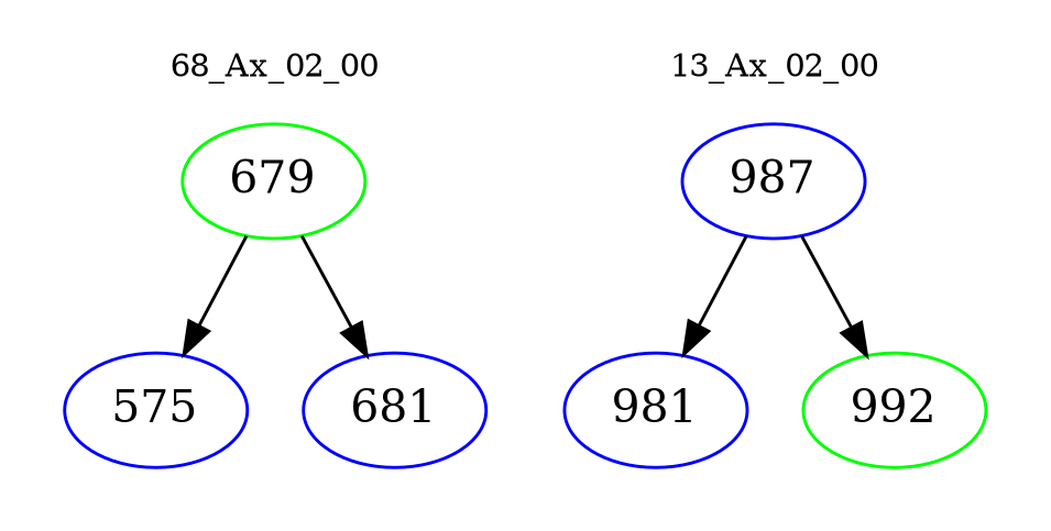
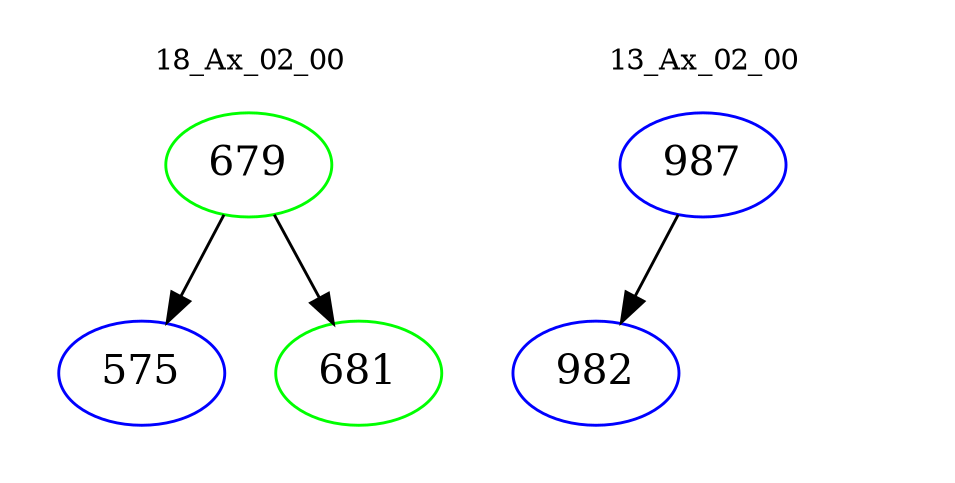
  digraph {
    node [color=green]
    edge [color=black]
    n1 [label=679]
    n2 [color=blue label=575]
-   n3 [color=blue label=681]
+   n3 [label=681]
    n4 [color=blue label=987]
-   n5 [color=blue label=981]
-   n6 [label=992]
+   n5 [color=blue label=982]
    subgraph cluster_1 {
      color=white
      fontsize=10
-     label="68_Ax_02_00"
+     label="18_Ax_02_00"
      n1
      n2
      n3
    }
    subgraph cluster_2 {
      color=white
      fontsize=10
      label="13_Ax_02_00"
      n4
      n5
-     n6
    }
    n1 -> n2
    n1 -> n3
    n4 -> n5
-   n4 -> n6
  }
